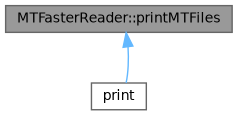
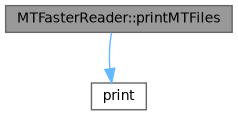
  digraph {
    rankdir=TB
    node [fontname=Helvetica fontsize=10 shape=box style=filled]
    n1 [color=gray40 fillcolor=grey60 fontcolor=black height=0.2 label="MTFasterReader::printMTFiles" width=0.4]
    n2 [color=grey40 fillcolor=white height=0.2 label=print width=0.4]
-   n2 -> n1 [color=steelblue1 fontname=Helvetica fontsize=10 labelfontname=Helvetica labelfontsize=10 style=solid]
+   n1 -> n2 [color=steelblue1 fontname=Helvetica fontsize=10 labelfontname=Helvetica labelfontsize=10 style=solid]
  }
